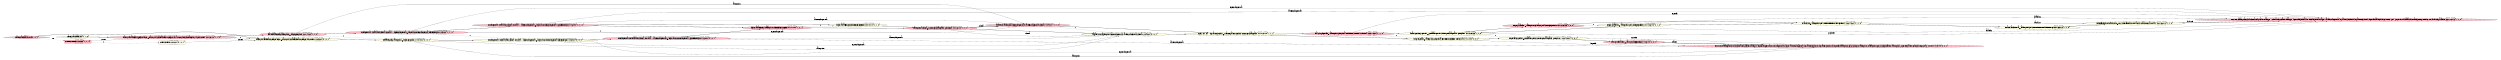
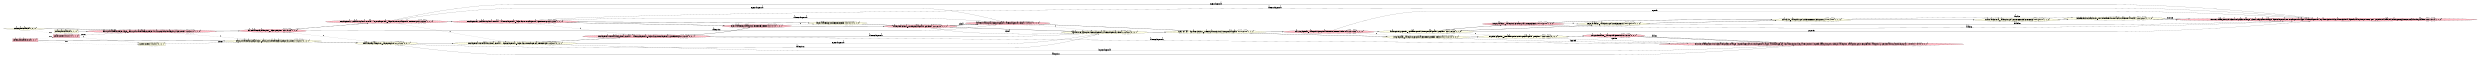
  digraph {
    rankdir=LR
    node [fillcolor=lightyellow shape=ellipse style=filled]
    edge [style=bold]
    n1 [label="int batchSize = tableOptions.get(SINK_BUFFER_FLUSH_MAX_ROWS)@@@14@@@['1', '1', '0']"]
    n2 [label="Duration batchInterval = tableOptions.get(SINK_BUFFER_FLUSH_INTERVAL)@@@15@@@['1', '1', '0']"]
    n3 [label="SinkBufferFlushMode flushMode = new SinkBufferFlushMode(batchSize,batchInterval.toMillis())@@@16@@@['1', '1', '0']"]
    n4 [fillcolor=lightpink label="return new KafkaDynamicSink(schema.toPhysicalRowDataType(),schema.toPhysicalRowDataType(),keyEncodingFormat,new EncodingFormatWrapper(valueEncodingFormat),keyValueProjections.f0,keyValueProjections.f1,keyPrefix,tableOptions.get(TOPIC).get(0),properties,null,KafkaSinkSemantic.AT_LEAST_ONCE,true,flushMode,parallelism)@@@17@@@['1', '1', '0']"]
    n5 [fillcolor=lightpink label="helper.validateExcept(KafkaOptions.PROPERTIES_PREFIX)@@@7@@@['1', '0', '1']"]
    n6 [label="helper.validateExcept(PROPERTIES_PREFIX)@@@7@@@['0', '1', '0']"]
    n7 [fillcolor=lightpink label="TableSchema schema = context.getCatalogTable().getSchema()@@@8@@@['1', '1', '1']"]
    n8 [label="validateSource(tableOptions,keyDecodingFormat,valueDecodingFormat,schema)@@@9@@@['0', '0', '1']"]
    n9 [fillcolor=lightpink label="validateSink(tableOptions,keyEncodingFormat,valueEncodingFormat,schema)@@@9@@@['1', '1', '0']"]
    n10 [label="FactoryUtil.TableFactoryHelper helper = FactoryUtil.createTableFactoryHelper(this,context)@@@3@@@['0', '0', '1']"]
    n11 [label="ReadableConfig tableOptions = helper.getOptions()@@@4@@@['0', '0', '1']"]
    n12 [label="DecodingFormat<DeserializationSchema<RowData>> keyDecodingFormat = helper.discoverDecodingFormat(,KEY_FORMAT)@@@5@@@['0', '0', '1']"]
    n13 [fillcolor=lightpink label="return new KafkaDynamicSource(schema.toPhysicalRowDataType(),keyDecodingFormat,new DecodingFormatWrapper(valueDecodingFormat),keyValueProjections.f0,keyValueProjections.f1,keyPrefix,KafkaOptions.getSourceTopics(tableOptions),KafkaOptions.getSourceTopicPattern(tableOptions),properties,earliest,Collections.emptyMap(),0,true)@@@14@@@['0', '0', '1']"]
    n14 [label="Tuple2<int((,int((> keyValueProjections = createKeyValueProjections(context.getCatalogTable())@@@10@@@['1', '1', '1']"]
    n15 [fillcolor=lightpink label="DecodingFormat<DeserializationSchema<RowData>> valueDecodingFormat = helper.discoverDecodingFormat(,VALUE_FORMAT)@@@6@@@['0', '0', '1']"]
    n16 [fillcolor=lightpink label="final String keyPrefix = tableOptions.getOptional(KEY_FIELDS_PREFIX).orElse(null)@@@11@@@['1', '1', '0']"]
    n17 [label="String keyPrefix = tableOptions.getOptional(KEY_FIELDS_PREFIX).orElse(null)@@@11@@@['0', '0', '1']"]
    n18 [label="final Properties properties = getKafkaProperties(context.getCatalogTable().getOptions())@@@12@@@['1', '1', '0']"]
    n19 [label="Properties properties = getKafkaProperties(context.getCatalogTable().getOptions())@@@12@@@['0', '0', '1']"]
    n20 [label="Integer parallelism = tableOptions.get(SINK_PARALLELISM)@@@13@@@['0', '1', '0']"]
    n21 [fillcolor=lightpink label="Integer parallelism = tableOptions.get(FactoryUtil.SINK_PARALLELISM)@@@13@@@['1', '0', '0']"]
+   n22 [label="createDynamicTableSink['1', '0', '0']" shape=diamond]
    n23 [fillcolor=lightpink label="FactoryUtil.TableFactoryHelper helper = FactoryUtil.createTableFactoryHelper(this,autoCompleteSchemaRegistrySubject(context))@@@3@@@['1', '1', '0']"]
    n24 [fillcolor=lightpink label="Context context@@@2@@@['1', '1', '0']" shape=box]
    n25 [fillcolor=lightpink label="final ReadableConfig tableOptions = helper.getOptions()@@@4@@@['1', '1', '0']"]
    n26 [label="Context context@@@2@@@['0', '0', '1']" shape=box]
    n27 [fillcolor=lightpink label="EncodingFormat<SerializationSchema<RowData>> keyEncodingFormat = helper.discoverEncodingFormat(,KEY_FORMAT)@@@5@@@['1', '1', '0']"]
    n28 [fillcolor=lightpink label="EncodingFormat<SerializationSchema<RowData>> valueEncodingFormat = helper.discoverEncodingFormat(,VALUE_FORMAT)@@@6@@@['1', '1', '0']"]
    n29 [fillcolor=lightpink label="StartupMode earliest = StartupMode.EARLIEST@@@13@@@['0', '0', '1']"]
-   n30 [label="createDynamicTableSink['0', '1', '0']" shape=diamond]
-   n31 [fillcolor=lightpink label="createDynamicTableSource['0', '0', '1']" shape=diamond]
+   n30 [label="createDynamicTableSink['0', '1', '0']" shape=box]
+   n31 [fillcolor=lightpink label="createDynamicTableSource['0', '0', '1']" shape=box]
    n1 -> n2
    n1 -> n3 [label=batchSize style=solid]
    n2 -> n3
    n3 -> n4
    n3 -> n4 [label=flushMode style=solid]
    n5 -> n6 [label=0 style=dashed]
    n5 -> n7
    n6 -> n7
    n7 -> n8
    n7 -> n8 [label=schema style=solid]
    n7 -> n9 [label=schema style=solid]
    n7 -> n9
    n8 -> n14
    n9 -> n8 [label=0 style=dashed]
    n9 -> n14
    n10 -> n11
    n11 -> n8 [label=tableOptions style=solid]
    n11 -> n12
    n11 -> n13 [label=tableOptions style=solid]
    n12 -> n8 [label=keyDecodingFormat style=solid]
    n12 -> n13 [label=keyDecodingFormat style=solid]
    n12 -> n15
    n14 -> n16
    n14 -> n17
    n15 -> n5
    n15 -> n8 [label=valueDecodingFormat style=solid]
    n15 -> n13 [label=valueDecodingFormat style=solid]
    n16 -> n4 [label=keyPrefix style=solid]
    n16 -> n17 [label=0 style=dashed]
    n16 -> n18
    n17 -> n13 [label=keyPrefix style=solid]
    n17 -> n19
    n18 -> n4 [label=properties style=solid]
    n18 -> n19 [label=0 style=dashed]
    n18 -> n20
    n18 -> n21
    n19 -> n13 [label=properties style=solid]
    n19 -> n29
    n20 -> n1
    n20 -> n4 [label=parallelism style=solid]
    n21 -> n1
    n21 -> n4 [label=parallelism style=solid]
    n21 -> n20 [label=0 style=dashed]
+   n22 -> n23
+   n22 -> n24 [label=true style=dotted]
    n23 -> n10 [label=0 style=dashed]
    n23 -> n25
    n24 -> n23 [label=context style=solid]
    n24 -> n26 [label=0 style=dashed]
    n25 -> n9 [label=tableOptions style=solid]
    n25 -> n11 [label=0 style=dashed]
    n25 -> n27
    n26 -> n10 [label=context style=solid]
    n27 -> n4 [label=keyEncodingFormat style=solid]
    n27 -> n9 [label=keyEncodingFormat style=solid]
    n27 -> n12 [label=0 style=dashed]
    n27 -> n28
    n28 -> n4 [label=valueEncodingFormat style=solid]
    n28 -> n5
    n28 -> n6
    n28 -> n9 [label=valueEncodingFormat style=solid]
    n28 -> n15 [label=0 style=dashed]
    n29 -> n13 [label=earliest style=solid]
    n29 -> n13
    n30 -> n23
    n31 -> n10
    n31 -> n24 [label=true style=dotted]
+   n31 -> n26 [label=true style=dotted]
  }
